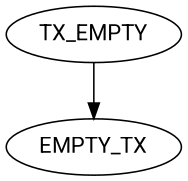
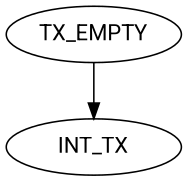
  strict digraph {
    fontname=Roboto
    node [fontname=Roboto]
-   INT_TX [complexity=0 importance=0.0492243372439 rank=0.0 label=EMPTY_TX]
+   INT_TX [complexity=0 importance=0.0492243372439 rank=0.0]
    TX_EMPTY [complexity=2 importance=0.0820405182908 rank=0.0410202591454]
    TX_EMPTY -> INT_TX [fontname=Roboto]
  }
